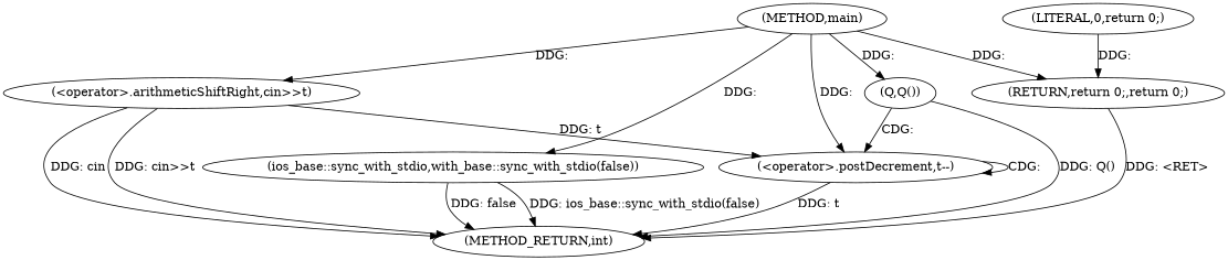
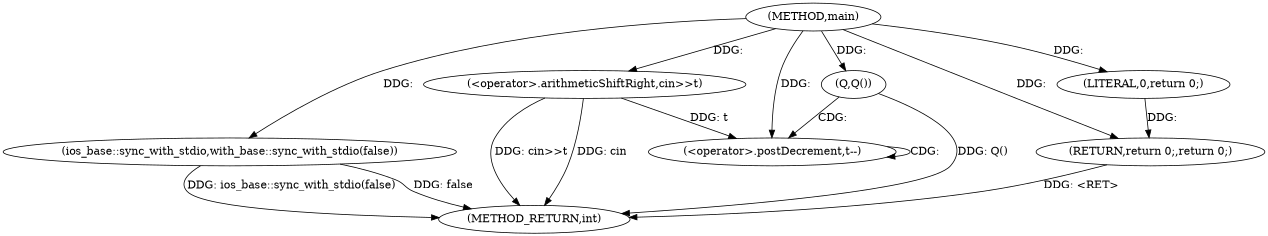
  digraph {
    n1 [label="(METHOD,main)"]
    n2 [label="(ios_base::sync_with_stdio,with_base::sync_with_stdio(false))"]
    n3 [label="(<operator>.arithmeticShiftRight,cin>>t)"]
    n4 [label="(RETURN,return 0;,return 0;)"]
    n5 [label="(<operator>.postDecrement,t--)"]
    n6 [label="(Q,Q())"]
    n7 [label="(LITERAL,0,return 0;)"]
    n8 [label="(METHOD_RETURN,int)"]
    n1 -> n2 [label="DDG: "]
    n1 -> n3 [label="DDG: "]
    n1 -> n4 [label="DDG: "]
    n1 -> n5 [label="DDG: "]
    n1 -> n6 [label="DDG: "]
+   n1 -> n7 [label="DDG: "]
    n2 -> n8 [label="DDG: ios_base::sync_with_stdio(false)"]
    n2 -> n8 [label="DDG: false"]
    n3 -> n5 [label="DDG: t"]
    n3 -> n8 [label="DDG: cin>>t"]
    n3 -> n8 [label="DDG: cin"]
    n4 -> n8 [label="DDG: <RET>"]
    n5 -> n5 [label="CDG: "]
-   n5 -> n8 [label="DDG: t"]
    n6 -> n5 [label="CDG: "]
    n6 -> n8 [label="DDG: Q()"]
    n7 -> n4 [label="DDG: "]
  }
